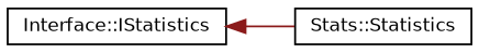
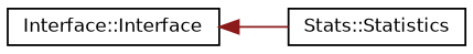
  digraph {
    rankdir=LR
    node [color=black fillcolor=white fontname=Helvetica fontsize=10 shape=record style=filled]
-   n1 [height=0.2 label="Interface::IStatistics" width=0.4]
+   n1 [height=0.2 label="Interface::Interface" width=0.4]
    n2 [height=0.2 label="Stats::Statistics" width=0.4]
    n1 -> n2 [color=firebrick4 dir=back fontname=Helvetica fontsize=10 labelfontname=Helvetica labelfontsize=10 style=solid]
  }
